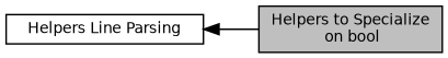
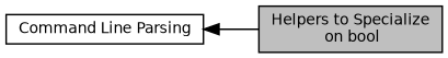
  digraph {
    rankdir=LR
    node [color=black fontname=Helvetica fontsize=10 shape=box style=filled]
-   n1 [fillcolor=white height=0.2 label="Helpers Line Parsing" width=0.4]
+   n1 [fillcolor=white height=0.2 label="Command Line Parsing" width=0.4]
    n2 [fillcolor=grey75 fontcolor=black height=0.2 label="Helpers to Specialize\l on bool" width=0.4]
    n1 -> n2 [dir=back fontname=Helvetica fontsize=10 labelfontname=Helvetica labelfontsize=10 shape=plaintext style=solid]
  }
